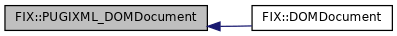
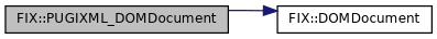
  digraph {
    rankdir=LR
    node [color=black fontname=Helvetica fontsize=10 shape=record style=filled]
    n1 [fillcolor=grey75 fontcolor=black height=0.2 label="FIX::PUGIXML_DOMDocument" width=0.4]
    n2 [fillcolor=white height=0.2 label="FIX::DOMDocument" width=0.4]
-   n1 -> n2 [color=midnightblue dir=back fontname=Helvetica fontsize=10 labelfontname=Helvetica labelfontsize=10 style=solid]
+   n2 -> n1 [color=midnightblue dir=back fontname=Helvetica fontsize=10 labelfontname=Helvetica labelfontsize=10 style=solid]
  }
